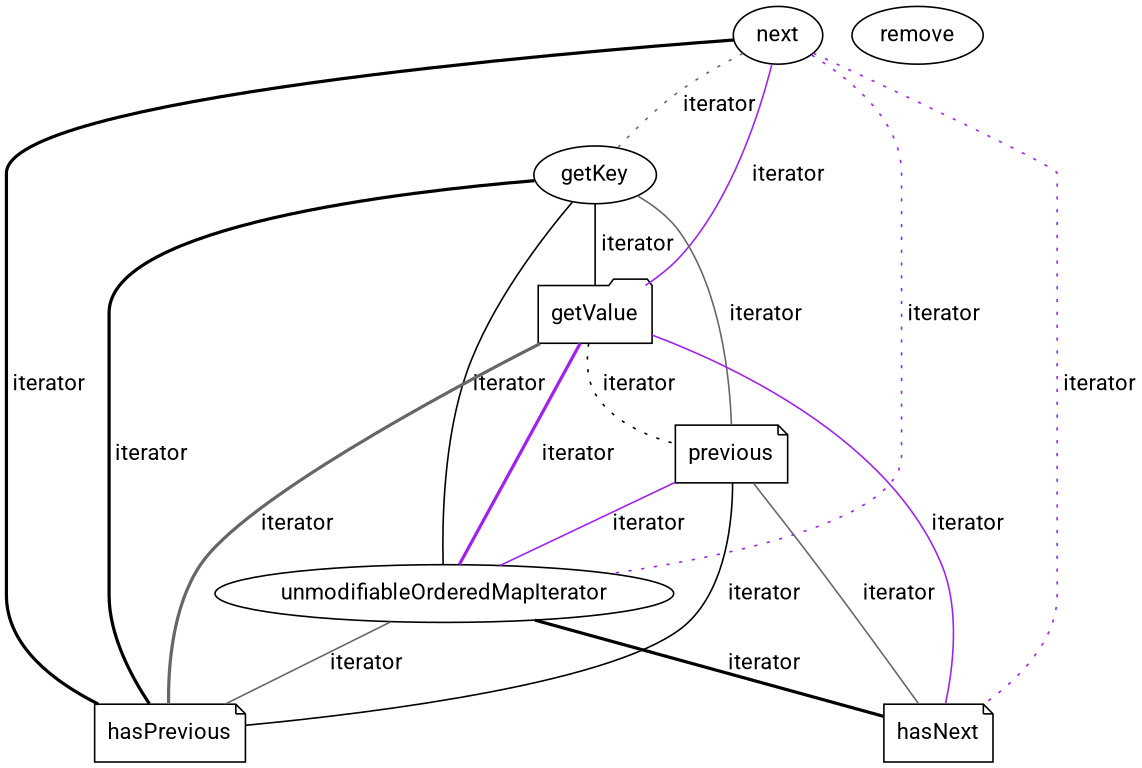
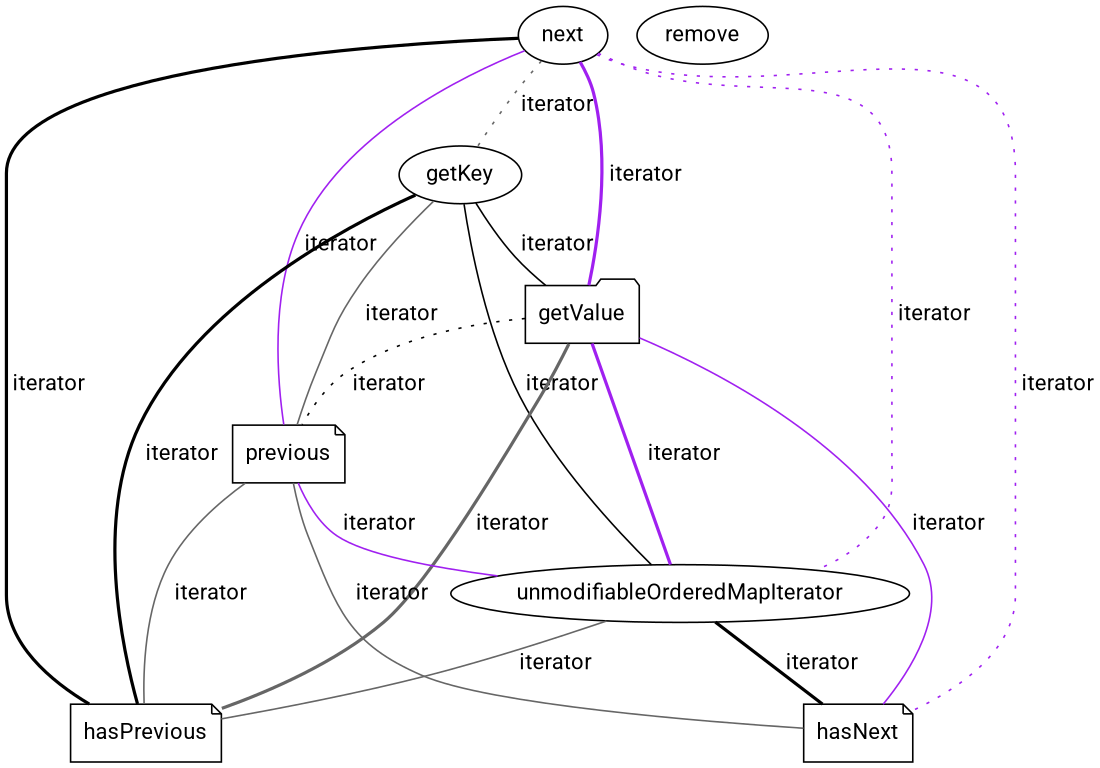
  digraph {
    fontname=Roboto
    node [fontname=Roboto shape=ellipse]
    edge [color=purple dir=none fontname=Roboto style=solid]
    next
    getKey
    getValue [shape=folder]
    previous [shape=note]
    unmodifiableOrderedMapIterator
    hasPrevious [shape=note]
    hasNext [shape=note]
    remove
    next -> getKey [color=gray40 label=" iterator" style=dotted]
-   next -> getValue [label=" iterator"]
+   next -> getValue [label=" iterator" style=bold]
+   next -> previous [label=" iterator"]
    next -> unmodifiableOrderedMapIterator [label=" iterator" style=dotted]
    next -> hasPrevious [color=black label=" iterator" style=bold]
    next -> hasNext [label=" iterator" style=dotted]
    getKey -> getValue [color=black label=" iterator"]
    getKey -> previous [color=gray40 label=" iterator"]
    getKey -> unmodifiableOrderedMapIterator [color=black label=" iterator"]
    getKey -> hasPrevious [color=black label=" iterator" style=bold]
    getValue -> previous [color=black label=" iterator" style=dotted]
    getValue -> unmodifiableOrderedMapIterator [label=" iterator" style=bold]
    getValue -> hasPrevious [color=gray40 label=" iterator" style=bold]
    getValue -> hasNext [label=" iterator"]
    previous -> unmodifiableOrderedMapIterator [label=" iterator"]
-   previous -> hasPrevious [color=black label=" iterator"]
+   previous -> hasPrevious [color=gray40 label=" iterator"]
    previous -> hasNext [color=gray40 label=" iterator"]
    unmodifiableOrderedMapIterator -> hasPrevious [color=gray40 label=" iterator"]
    unmodifiableOrderedMapIterator -> hasNext [color=black label=" iterator" style=bold]
  }
